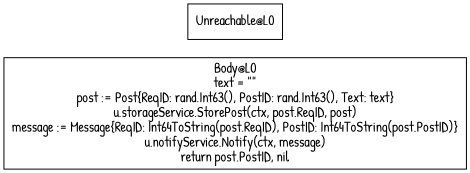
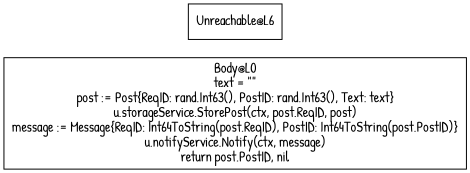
  digraph {
    rankdir=LR
    fontname="Patrick Hand"
    node [shape=box fontname="Patrick Hand"]
    n1 [label="Body@L0\ntext = \"\"\npost := Post{ReqID: rand.Int63(), PostID: rand.Int63(), Text: text}\nu.storageService.StorePost(ctx, post.ReqID, post)\nmessage := Message{ReqID: Int64ToString(post.ReqID), PostID: Int64ToString(post.PostID)}\nu.notifyService.Notify(ctx, message)\nreturn post.PostID, nil"]
-   n2 [label="Unreachable@L0"]
+   n2 [label="Unreachable@L6"]
  }
